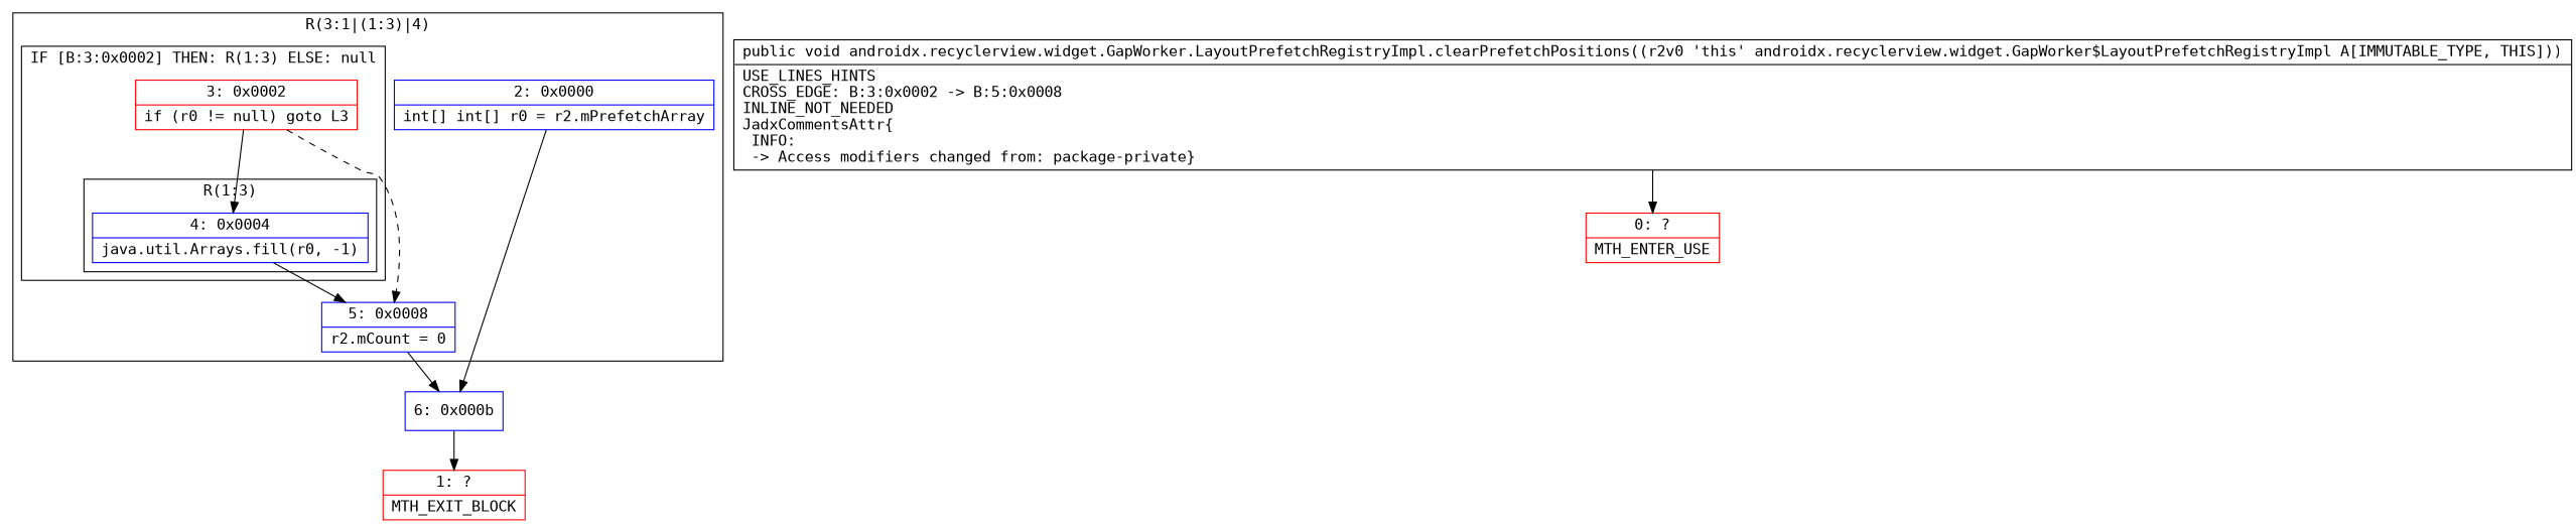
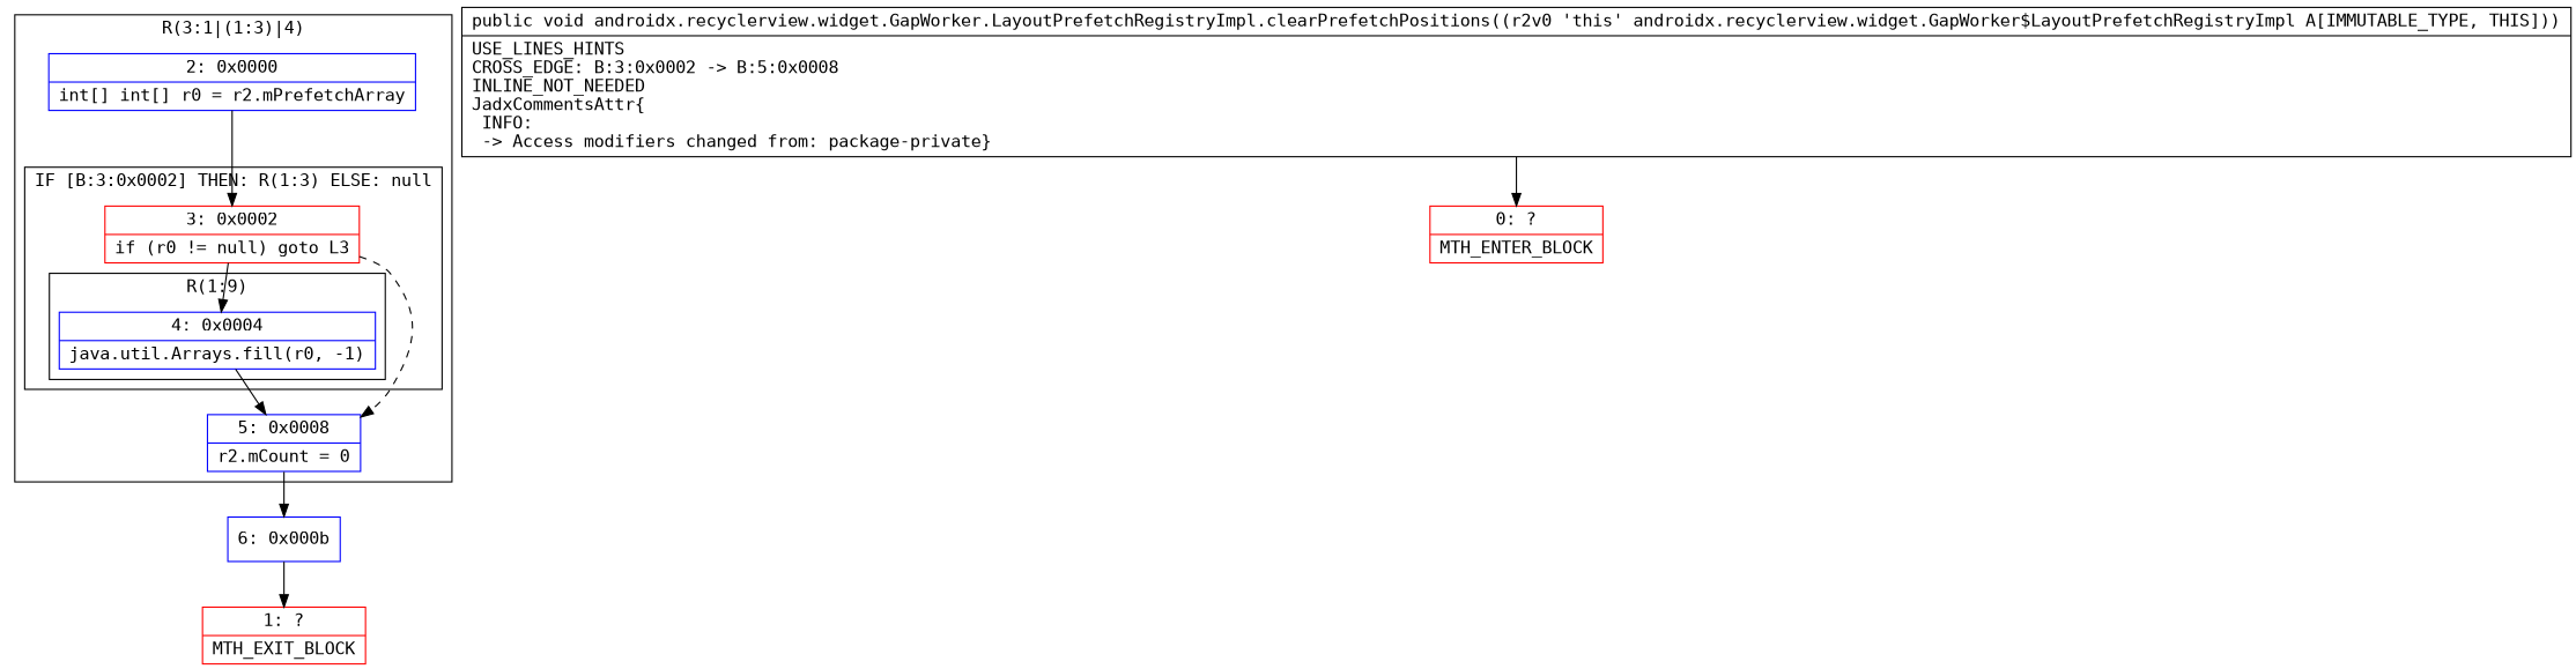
  digraph {
    fontname="DejaVu Sans Mono"
    node [color=blue fontname="DejaVu Sans Mono" shape=record]
    edge [fontname="DejaVu Sans Mono"]
    n1 [label="{4\:\ 0x0004|java.util.Arrays.fill(r0, \-1)\l}"]
    n2 [color=red label="{3\:\ 0x0002|if (r0 != null) goto L3\l}"]
    n3 [label="{2\:\ 0x0000|int[] int[] r0 = r2.mPrefetchArray\l}"]
    n4 [label="{5\:\ 0x0008|r2.mCount = 0\l}"]
    n5 [label="{6\:\ 0x000b}"]
    n6 [color=red label="{1\:\ ?|MTH_EXIT_BLOCK\l}"]
-   n7 [color=red label="{0\:\ ?|MTH_ENTER_USE\l}"]
+   n7 [color=red label="{0\:\ ?|MTH_ENTER_BLOCK\l}"]
    n8 [label="{public void androidx.recyclerview.widget.GapWorker.LayoutPrefetchRegistryImpl.clearPrefetchPositions((r2v0 'this' androidx.recyclerview.widget.GapWorker$LayoutPrefetchRegistryImpl A[IMMUTABLE_TYPE, THIS]))  | USE_LINES_HINTS\lCROSS_EDGE: B:3:0x0002 \-\> B:5:0x0008\lINLINE_NOT_NEEDED\lJadxCommentsAttr\{\l INFO: \l \-\> Access modifiers changed from: package\-private\}\l}" color=""]
    subgraph cluster_1 {
      label="R(3:1|(1:3)|4)"
      n3
      n4
      subgraph cluster_2 {
        label="IF [B:3:0x0002] THEN: R(1:3) ELSE: null"
        n2
        subgraph cluster_3 {
-         label="R(1:3)"
+         label="R(1:9)"
          n1
        }
      }
    }
    n1 -> n4
    n2 -> n1
    n2 -> n4 [style=dashed]
-   n3 -> n5
+   n3 -> n2
    n4 -> n5
    n5 -> n6
    n8 -> n7
  }
